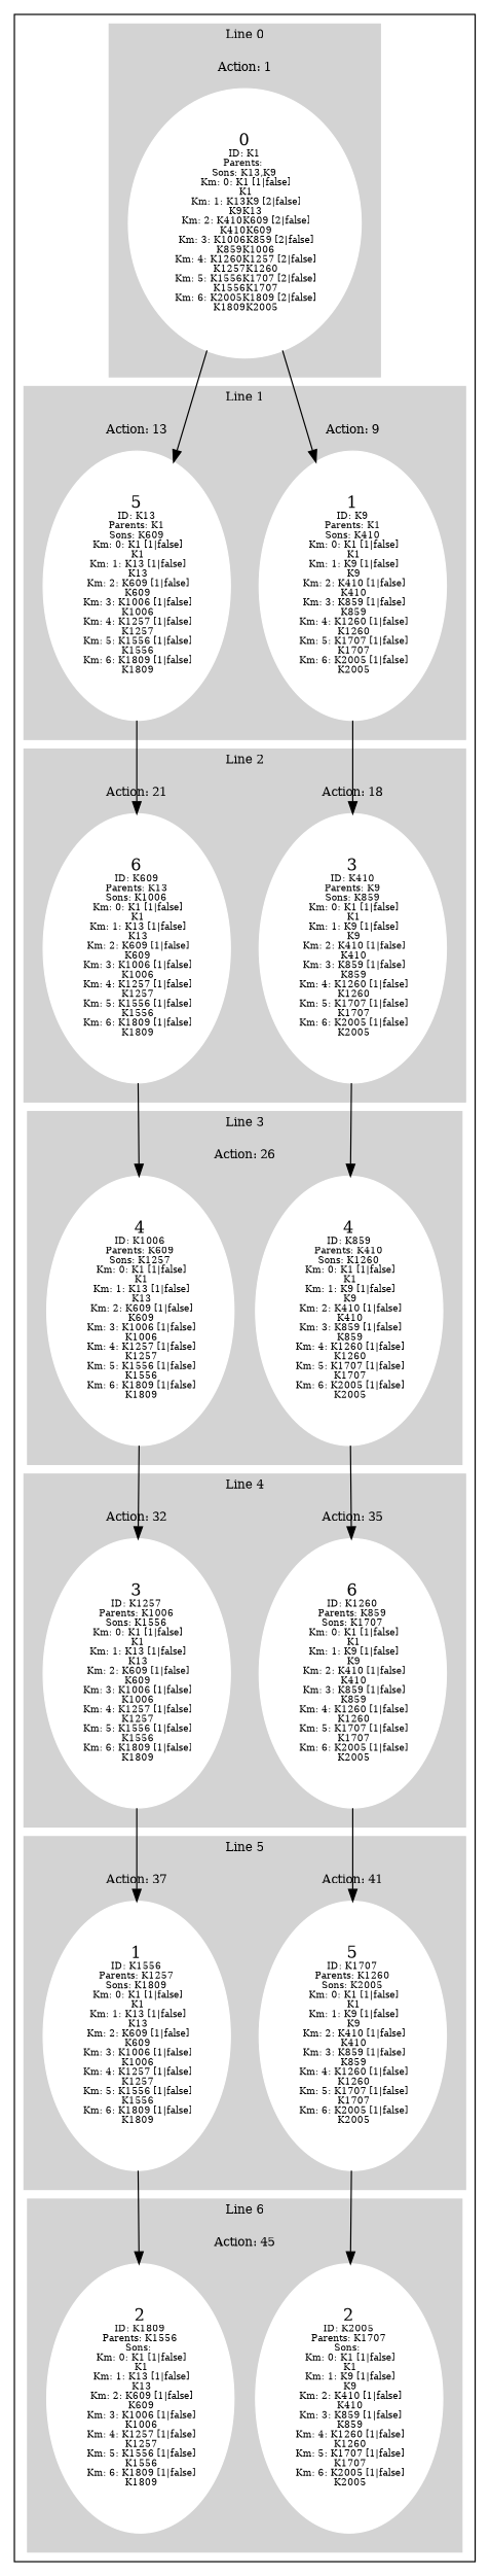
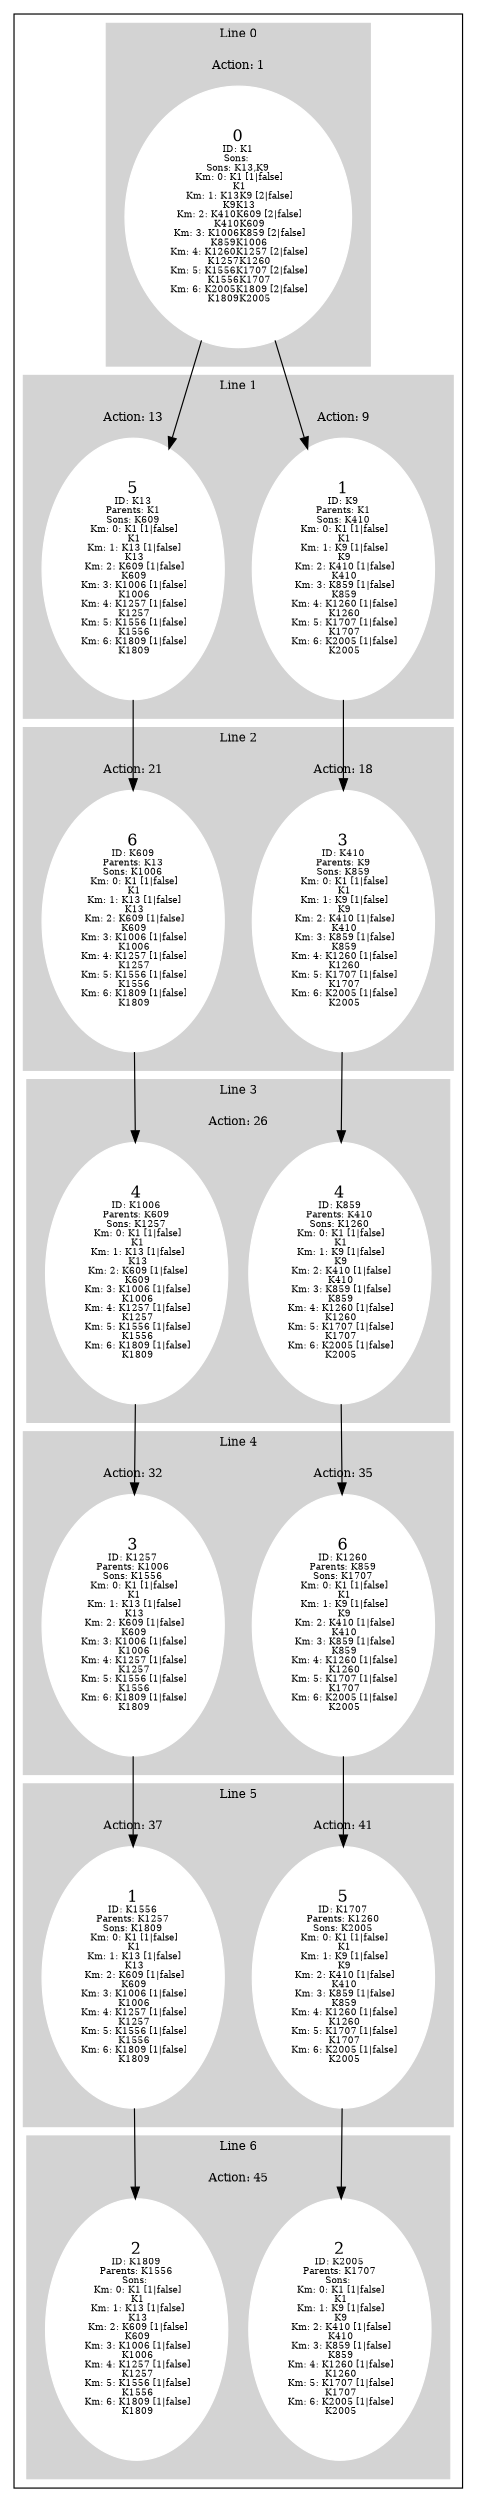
  digraph {
    node [color=white style=filled]
-   n1 [label=<0<BR /><FONT POINT-SIZE="8">ID: K1</FONT><BR /><FONT POINT-SIZE="8">Parents: </FONT><BR /><FONT POINT-SIZE="8">Sons: K13,K9</FONT><BR /><FONT POINT-SIZE="8"> Km: 0: K1 [1|false]<BR /> K1</FONT><BR /><FONT POINT-SIZE="8"> Km: 1: K13K9 [2|false]<BR /> K9K13</FONT><BR /><FONT POINT-SIZE="8"> Km: 2: K410K609 [2|false]<BR /> K410K609</FONT><BR /><FONT POINT-SIZE="8"> Km: 3: K1006K859 [2|false]<BR /> K859K1006</FONT><BR /><FONT POINT-SIZE="8"> Km: 4: K1260K1257 [2|false]<BR /> K1257K1260</FONT><BR /><FONT POINT-SIZE="8"> Km: 5: K1556K1707 [2|false]<BR /> K1556K1707</FONT><BR /><FONT POINT-SIZE="8"> Km: 6: K2005K1809 [2|false]<BR /> K1809K2005</FONT>>]
+   n1 [label=<0<BR /><FONT POINT-SIZE="8">ID: K1</FONT><BR /><FONT POINT-SIZE="8">Sons: </FONT><BR /><FONT POINT-SIZE="8">Sons: K13,K9</FONT><BR /><FONT POINT-SIZE="8"> Km: 0: K1 [1|false]<BR /> K1</FONT><BR /><FONT POINT-SIZE="8"> Km: 1: K13K9 [2|false]<BR /> K9K13</FONT><BR /><FONT POINT-SIZE="8"> Km: 2: K410K609 [2|false]<BR /> K410K609</FONT><BR /><FONT POINT-SIZE="8"> Km: 3: K1006K859 [2|false]<BR /> K859K1006</FONT><BR /><FONT POINT-SIZE="8"> Km: 4: K1260K1257 [2|false]<BR /> K1257K1260</FONT><BR /><FONT POINT-SIZE="8"> Km: 5: K1556K1707 [2|false]<BR /> K1556K1707</FONT><BR /><FONT POINT-SIZE="8"> Km: 6: K2005K1809 [2|false]<BR /> K1809K2005</FONT>>]
    n2 [label=<6<BR /><FONT POINT-SIZE="8">ID: K1260</FONT><BR /><FONT POINT-SIZE="8">Parents: K859</FONT><BR /><FONT POINT-SIZE="8">Sons: K1707</FONT><BR /><FONT POINT-SIZE="8"> Km: 0: K1 [1|false]<BR /> K1</FONT><BR /><FONT POINT-SIZE="8"> Km: 1: K9 [1|false]<BR /> K9</FONT><BR /><FONT POINT-SIZE="8"> Km: 2: K410 [1|false]<BR /> K410</FONT><BR /><FONT POINT-SIZE="8"> Km: 3: K859 [1|false]<BR /> K859</FONT><BR /><FONT POINT-SIZE="8"> Km: 4: K1260 [1|false]<BR /> K1260</FONT><BR /><FONT POINT-SIZE="8"> Km: 5: K1707 [1|false]<BR /> K1707</FONT><BR /><FONT POINT-SIZE="8"> Km: 6: K2005 [1|false]<BR /> K2005</FONT>>]
    n3 [label=<3<BR /><FONT POINT-SIZE="8">ID: K1257</FONT><BR /><FONT POINT-SIZE="8">Parents: K1006</FONT><BR /><FONT POINT-SIZE="8">Sons: K1556</FONT><BR /><FONT POINT-SIZE="8"> Km: 0: K1 [1|false]<BR /> K1</FONT><BR /><FONT POINT-SIZE="8"> Km: 1: K13 [1|false]<BR /> K13</FONT><BR /><FONT POINT-SIZE="8"> Km: 2: K609 [1|false]<BR /> K609</FONT><BR /><FONT POINT-SIZE="8"> Km: 3: K1006 [1|false]<BR /> K1006</FONT><BR /><FONT POINT-SIZE="8"> Km: 4: K1257 [1|false]<BR /> K1257</FONT><BR /><FONT POINT-SIZE="8"> Km: 5: K1556 [1|false]<BR /> K1556</FONT><BR /><FONT POINT-SIZE="8"> Km: 6: K1809 [1|false]<BR /> K1809</FONT>>]
    n4 [label=<3<BR /><FONT POINT-SIZE="8">ID: K410</FONT><BR /><FONT POINT-SIZE="8">Parents: K9</FONT><BR /><FONT POINT-SIZE="8">Sons: K859</FONT><BR /><FONT POINT-SIZE="8"> Km: 0: K1 [1|false]<BR /> K1</FONT><BR /><FONT POINT-SIZE="8"> Km: 1: K9 [1|false]<BR /> K9</FONT><BR /><FONT POINT-SIZE="8"> Km: 2: K410 [1|false]<BR /> K410</FONT><BR /><FONT POINT-SIZE="8"> Km: 3: K859 [1|false]<BR /> K859</FONT><BR /><FONT POINT-SIZE="8"> Km: 4: K1260 [1|false]<BR /> K1260</FONT><BR /><FONT POINT-SIZE="8"> Km: 5: K1707 [1|false]<BR /> K1707</FONT><BR /><FONT POINT-SIZE="8"> Km: 6: K2005 [1|false]<BR /> K2005</FONT>>]
    n5 [label=<6<BR /><FONT POINT-SIZE="8">ID: K609</FONT><BR /><FONT POINT-SIZE="8">Parents: K13</FONT><BR /><FONT POINT-SIZE="8">Sons: K1006</FONT><BR /><FONT POINT-SIZE="8"> Km: 0: K1 [1|false]<BR /> K1</FONT><BR /><FONT POINT-SIZE="8"> Km: 1: K13 [1|false]<BR /> K13</FONT><BR /><FONT POINT-SIZE="8"> Km: 2: K609 [1|false]<BR /> K609</FONT><BR /><FONT POINT-SIZE="8"> Km: 3: K1006 [1|false]<BR /> K1006</FONT><BR /><FONT POINT-SIZE="8"> Km: 4: K1257 [1|false]<BR /> K1257</FONT><BR /><FONT POINT-SIZE="8"> Km: 5: K1556 [1|false]<BR /> K1556</FONT><BR /><FONT POINT-SIZE="8"> Km: 6: K1809 [1|false]<BR /> K1809</FONT>>]
    n6 [label=<4<BR /><FONT POINT-SIZE="8">ID: K1006</FONT><BR /><FONT POINT-SIZE="8">Parents: K609</FONT><BR /><FONT POINT-SIZE="8">Sons: K1257</FONT><BR /><FONT POINT-SIZE="8"> Km: 0: K1 [1|false]<BR /> K1</FONT><BR /><FONT POINT-SIZE="8"> Km: 1: K13 [1|false]<BR /> K13</FONT><BR /><FONT POINT-SIZE="8"> Km: 2: K609 [1|false]<BR /> K609</FONT><BR /><FONT POINT-SIZE="8"> Km: 3: K1006 [1|false]<BR /> K1006</FONT><BR /><FONT POINT-SIZE="8"> Km: 4: K1257 [1|false]<BR /> K1257</FONT><BR /><FONT POINT-SIZE="8"> Km: 5: K1556 [1|false]<BR /> K1556</FONT><BR /><FONT POINT-SIZE="8"> Km: 6: K1809 [1|false]<BR /> K1809</FONT>>]
    n7 [label=<4<BR /><FONT POINT-SIZE="8">ID: K859</FONT><BR /><FONT POINT-SIZE="8">Parents: K410</FONT><BR /><FONT POINT-SIZE="8">Sons: K1260</FONT><BR /><FONT POINT-SIZE="8"> Km: 0: K1 [1|false]<BR /> K1</FONT><BR /><FONT POINT-SIZE="8"> Km: 1: K9 [1|false]<BR /> K9</FONT><BR /><FONT POINT-SIZE="8"> Km: 2: K410 [1|false]<BR /> K410</FONT><BR /><FONT POINT-SIZE="8"> Km: 3: K859 [1|false]<BR /> K859</FONT><BR /><FONT POINT-SIZE="8"> Km: 4: K1260 [1|false]<BR /> K1260</FONT><BR /><FONT POINT-SIZE="8"> Km: 5: K1707 [1|false]<BR /> K1707</FONT><BR /><FONT POINT-SIZE="8"> Km: 6: K2005 [1|false]<BR /> K2005</FONT>>]
    n8 [label=<1<BR /><FONT POINT-SIZE="8">ID: K1556</FONT><BR /><FONT POINT-SIZE="8">Parents: K1257</FONT><BR /><FONT POINT-SIZE="8">Sons: K1809</FONT><BR /><FONT POINT-SIZE="8"> Km: 0: K1 [1|false]<BR /> K1</FONT><BR /><FONT POINT-SIZE="8"> Km: 1: K13 [1|false]<BR /> K13</FONT><BR /><FONT POINT-SIZE="8"> Km: 2: K609 [1|false]<BR /> K609</FONT><BR /><FONT POINT-SIZE="8"> Km: 3: K1006 [1|false]<BR /> K1006</FONT><BR /><FONT POINT-SIZE="8"> Km: 4: K1257 [1|false]<BR /> K1257</FONT><BR /><FONT POINT-SIZE="8"> Km: 5: K1556 [1|false]<BR /> K1556</FONT><BR /><FONT POINT-SIZE="8"> Km: 6: K1809 [1|false]<BR /> K1809</FONT>>]
    n9 [label=<5<BR /><FONT POINT-SIZE="8">ID: K1707</FONT><BR /><FONT POINT-SIZE="8">Parents: K1260</FONT><BR /><FONT POINT-SIZE="8">Sons: K2005</FONT><BR /><FONT POINT-SIZE="8"> Km: 0: K1 [1|false]<BR /> K1</FONT><BR /><FONT POINT-SIZE="8"> Km: 1: K9 [1|false]<BR /> K9</FONT><BR /><FONT POINT-SIZE="8"> Km: 2: K410 [1|false]<BR /> K410</FONT><BR /><FONT POINT-SIZE="8"> Km: 3: K859 [1|false]<BR /> K859</FONT><BR /><FONT POINT-SIZE="8"> Km: 4: K1260 [1|false]<BR /> K1260</FONT><BR /><FONT POINT-SIZE="8"> Km: 5: K1707 [1|false]<BR /> K1707</FONT><BR /><FONT POINT-SIZE="8"> Km: 6: K2005 [1|false]<BR /> K2005</FONT>>]
    n10 [label=<2<BR /><FONT POINT-SIZE="8">ID: K2005</FONT><BR /><FONT POINT-SIZE="8">Parents: K1707</FONT><BR /><FONT POINT-SIZE="8">Sons: </FONT><BR /><FONT POINT-SIZE="8"> Km: 0: K1 [1|false]<BR /> K1</FONT><BR /><FONT POINT-SIZE="8"> Km: 1: K9 [1|false]<BR /> K9</FONT><BR /><FONT POINT-SIZE="8"> Km: 2: K410 [1|false]<BR /> K410</FONT><BR /><FONT POINT-SIZE="8"> Km: 3: K859 [1|false]<BR /> K859</FONT><BR /><FONT POINT-SIZE="8"> Km: 4: K1260 [1|false]<BR /> K1260</FONT><BR /><FONT POINT-SIZE="8"> Km: 5: K1707 [1|false]<BR /> K1707</FONT><BR /><FONT POINT-SIZE="8"> Km: 6: K2005 [1|false]<BR /> K2005</FONT>>]
    n11 [label=<2<BR /><FONT POINT-SIZE="8">ID: K1809</FONT><BR /><FONT POINT-SIZE="8">Parents: K1556</FONT><BR /><FONT POINT-SIZE="8">Sons: </FONT><BR /><FONT POINT-SIZE="8"> Km: 0: K1 [1|false]<BR /> K1</FONT><BR /><FONT POINT-SIZE="8"> Km: 1: K13 [1|false]<BR /> K13</FONT><BR /><FONT POINT-SIZE="8"> Km: 2: K609 [1|false]<BR /> K609</FONT><BR /><FONT POINT-SIZE="8"> Km: 3: K1006 [1|false]<BR /> K1006</FONT><BR /><FONT POINT-SIZE="8"> Km: 4: K1257 [1|false]<BR /> K1257</FONT><BR /><FONT POINT-SIZE="8"> Km: 5: K1556 [1|false]<BR /> K1556</FONT><BR /><FONT POINT-SIZE="8"> Km: 6: K1809 [1|false]<BR /> K1809</FONT>>]
    n12 [label=<1<BR /><FONT POINT-SIZE="8">ID: K9</FONT><BR /><FONT POINT-SIZE="8">Parents: K1</FONT><BR /><FONT POINT-SIZE="8">Sons: K410</FONT><BR /><FONT POINT-SIZE="8"> Km: 0: K1 [1|false]<BR /> K1</FONT><BR /><FONT POINT-SIZE="8"> Km: 1: K9 [1|false]<BR /> K9</FONT><BR /><FONT POINT-SIZE="8"> Km: 2: K410 [1|false]<BR /> K410</FONT><BR /><FONT POINT-SIZE="8"> Km: 3: K859 [1|false]<BR /> K859</FONT><BR /><FONT POINT-SIZE="8"> Km: 4: K1260 [1|false]<BR /> K1260</FONT><BR /><FONT POINT-SIZE="8"> Km: 5: K1707 [1|false]<BR /> K1707</FONT><BR /><FONT POINT-SIZE="8"> Km: 6: K2005 [1|false]<BR /> K2005</FONT>>]
    n13 [label=<5<BR /><FONT POINT-SIZE="8">ID: K13</FONT><BR /><FONT POINT-SIZE="8">Parents: K1</FONT><BR /><FONT POINT-SIZE="8">Sons: K609</FONT><BR /><FONT POINT-SIZE="8"> Km: 0: K1 [1|false]<BR /> K1</FONT><BR /><FONT POINT-SIZE="8"> Km: 1: K13 [1|false]<BR /> K13</FONT><BR /><FONT POINT-SIZE="8"> Km: 2: K609 [1|false]<BR /> K609</FONT><BR /><FONT POINT-SIZE="8"> Km: 3: K1006 [1|false]<BR /> K1006</FONT><BR /><FONT POINT-SIZE="8"> Km: 4: K1257 [1|false]<BR /> K1257</FONT><BR /><FONT POINT-SIZE="8"> Km: 5: K1556 [1|false]<BR /> K1556</FONT><BR /><FONT POINT-SIZE="8"> Km: 6: K1809 [1|false]<BR /> K1809</FONT>>]
    subgraph cluster_1 {
      subgraph cluster_2 {
        color=lightgrey
        fontsize=10
        label="Line 0"
        style=filled
        subgraph cluster_3 {
          color=lightgrey
          fontsize=10
          label="Action: 1"
          style=filled
          n1
        }
      }
      subgraph cluster_4 {
        color=lightgrey
        fontsize=10
        label="Line 4"
        style=filled
        subgraph cluster_5 {
          color=lightgrey
          fontsize=10
          label="Action: 35"
          style=filled
          n2
        }
        subgraph cluster_6 {
          color=lightgrey
          fontsize=10
          label="Action: 32"
          style=filled
          n3
        }
      }
      subgraph cluster_7 {
        color=lightgrey
        fontsize=10
        label="Line 2"
        style=filled
        subgraph cluster_8 {
          color=lightgrey
          fontsize=10
          label="Action: 18"
          style=filled
          n4
        }
        subgraph cluster_9 {
          color=lightgrey
          fontsize=10
          label="Action: 21"
          style=filled
          n5
        }
      }
      subgraph cluster_10 {
        color=lightgrey
        fontsize=10
        label="Line 3"
        style=filled
        subgraph cluster_11 {
          color=lightgrey
          fontsize=10
          label="Action: 26"
          style=filled
          n6
          n7
        }
      }
      subgraph cluster_12 {
        color=lightgrey
        fontsize=10
        label="Line 5"
        style=filled
        subgraph cluster_13 {
          color=lightgrey
          fontsize=10
          label="Action: 37"
          style=filled
          n8
        }
        subgraph cluster_14 {
          color=lightgrey
          fontsize=10
          label="Action: 41"
          style=filled
          n9
        }
      }
      subgraph cluster_15 {
        color=lightgrey
        fontsize=10
        label="Line 6"
        style=filled
        subgraph cluster_16 {
          color=lightgrey
          fontsize=10
          label="Action: 45"
          style=filled
          n10
          n11
        }
      }
      subgraph cluster_17 {
        color=lightgrey
        fontsize=10
        label="Line 1"
        style=filled
        subgraph cluster_18 {
          color=lightgrey
          fontsize=10
          label="Action: 9"
          style=filled
          n12
        }
        subgraph cluster_19 {
          color=lightgrey
          fontsize=10
          label="Action: 13"
          style=filled
          n13
        }
      }
    }
    n1 -> n12
    n1 -> n13
    n2 -> n9
    n3 -> n8
    n4 -> n7
    n5 -> n6
    n6 -> n3
    n7 -> n2
    n8 -> n11
    n9 -> n10
    n12 -> n4
    n13 -> n5
  }
